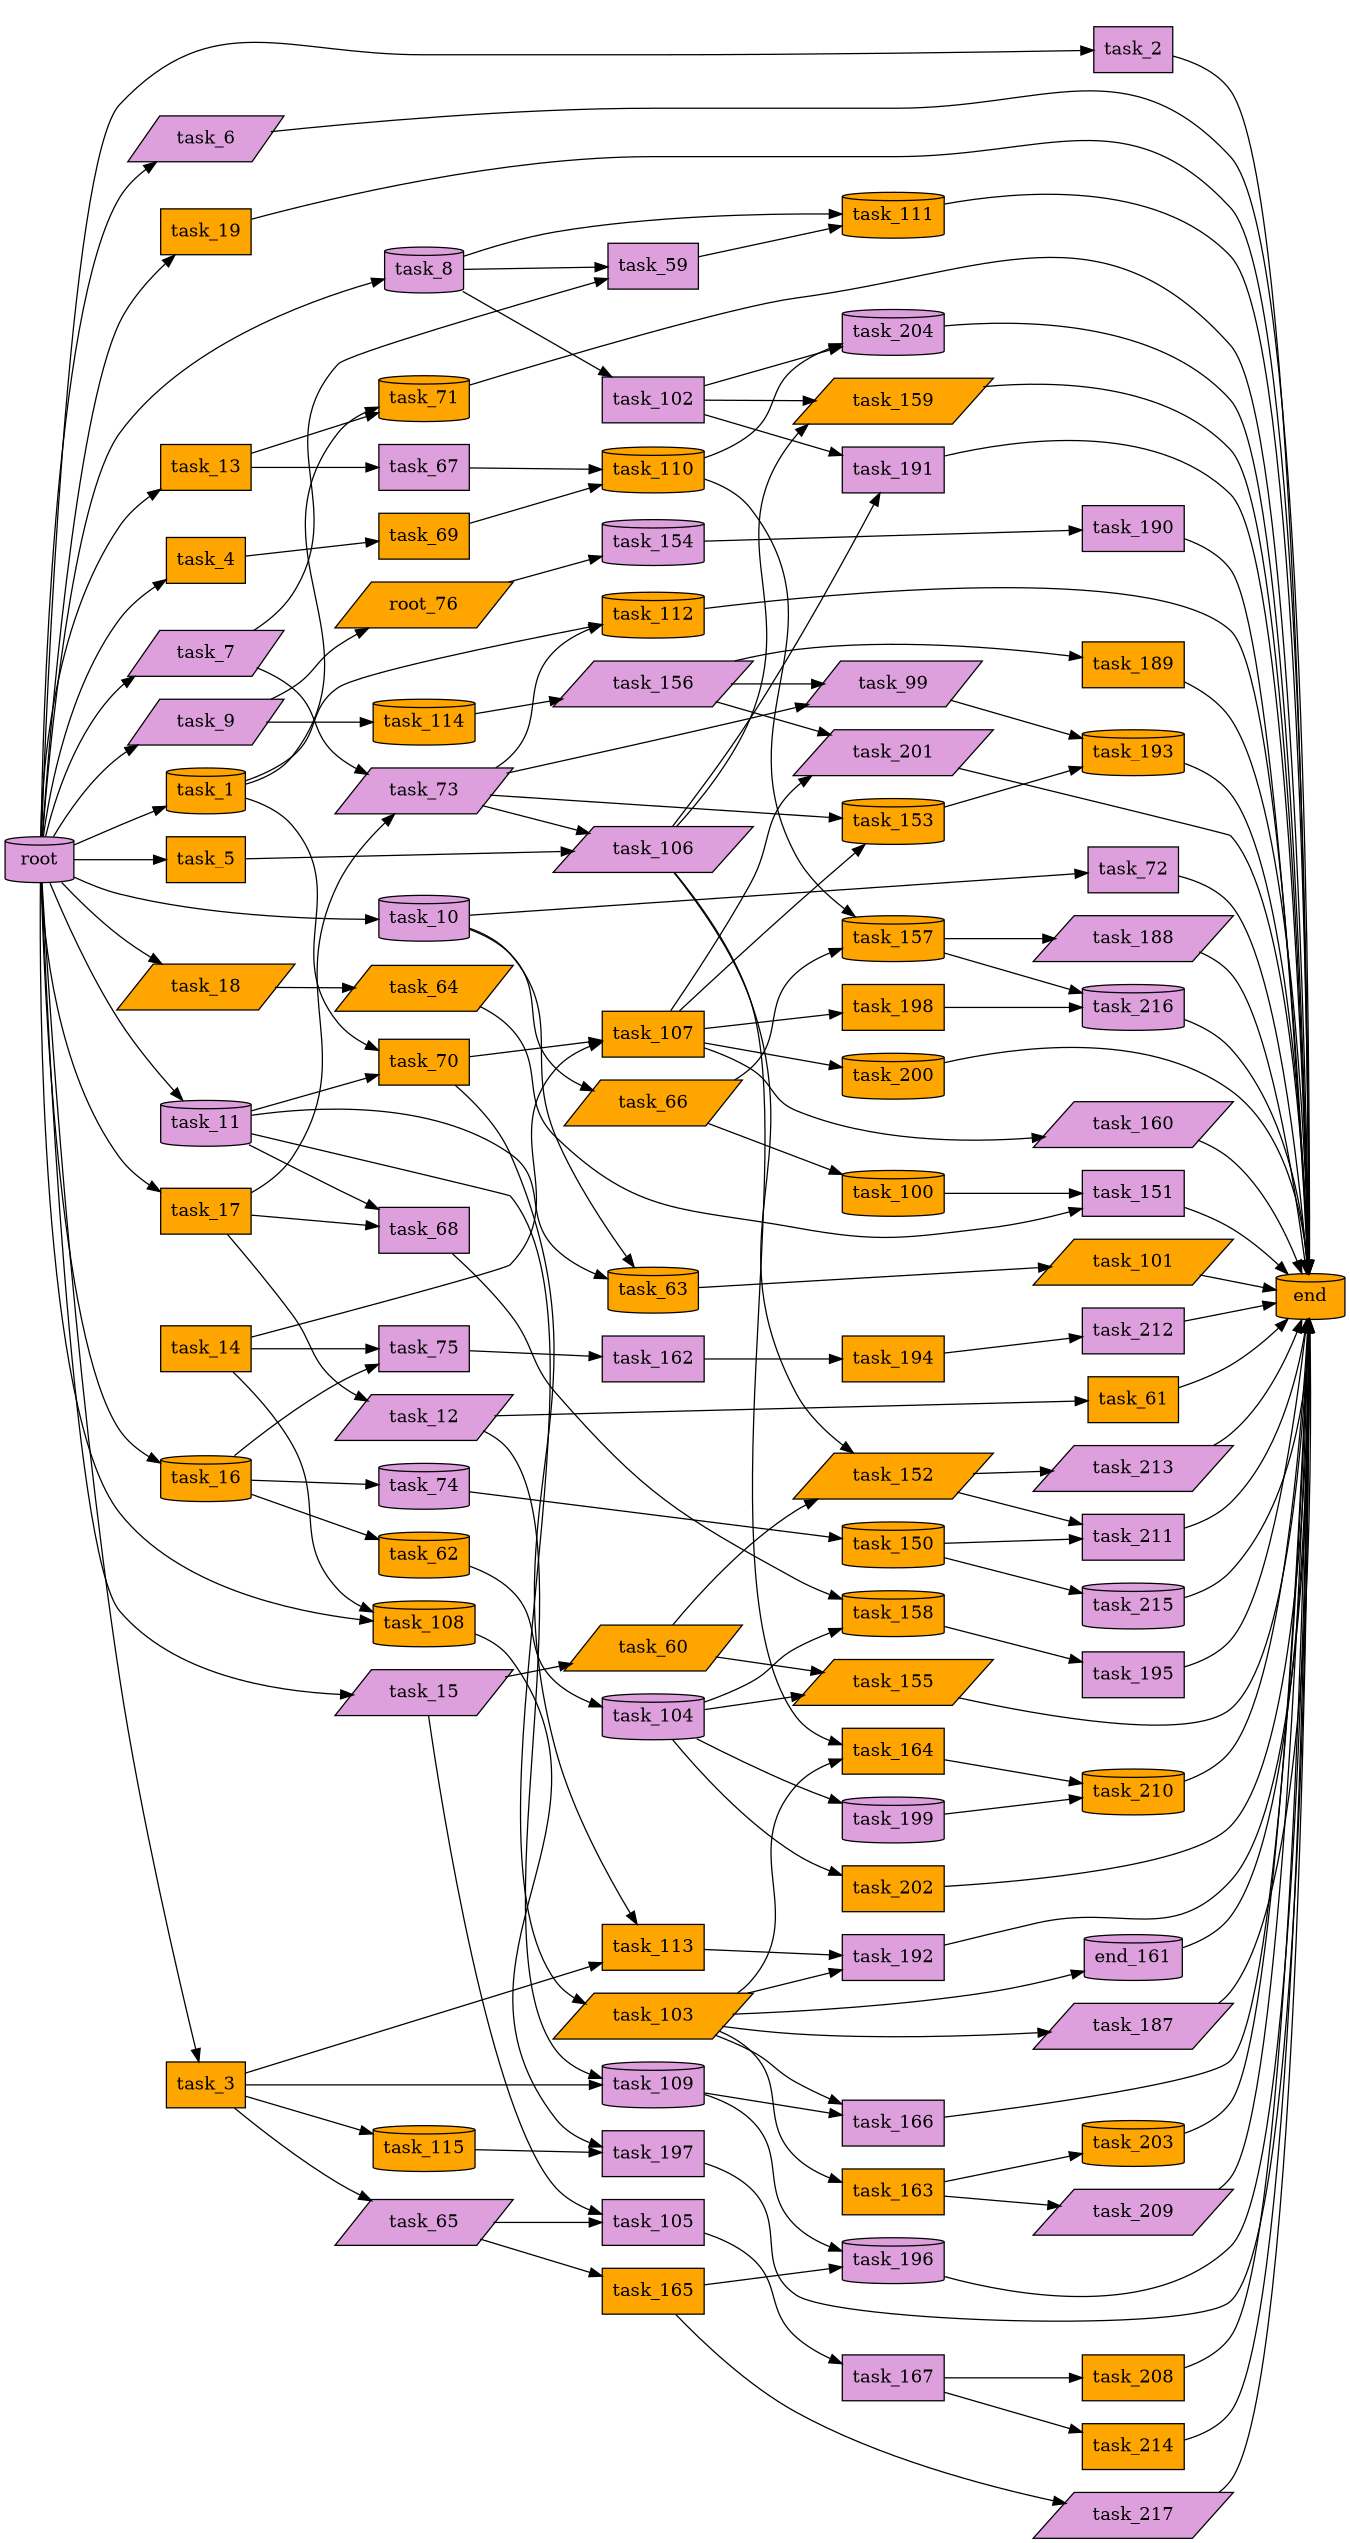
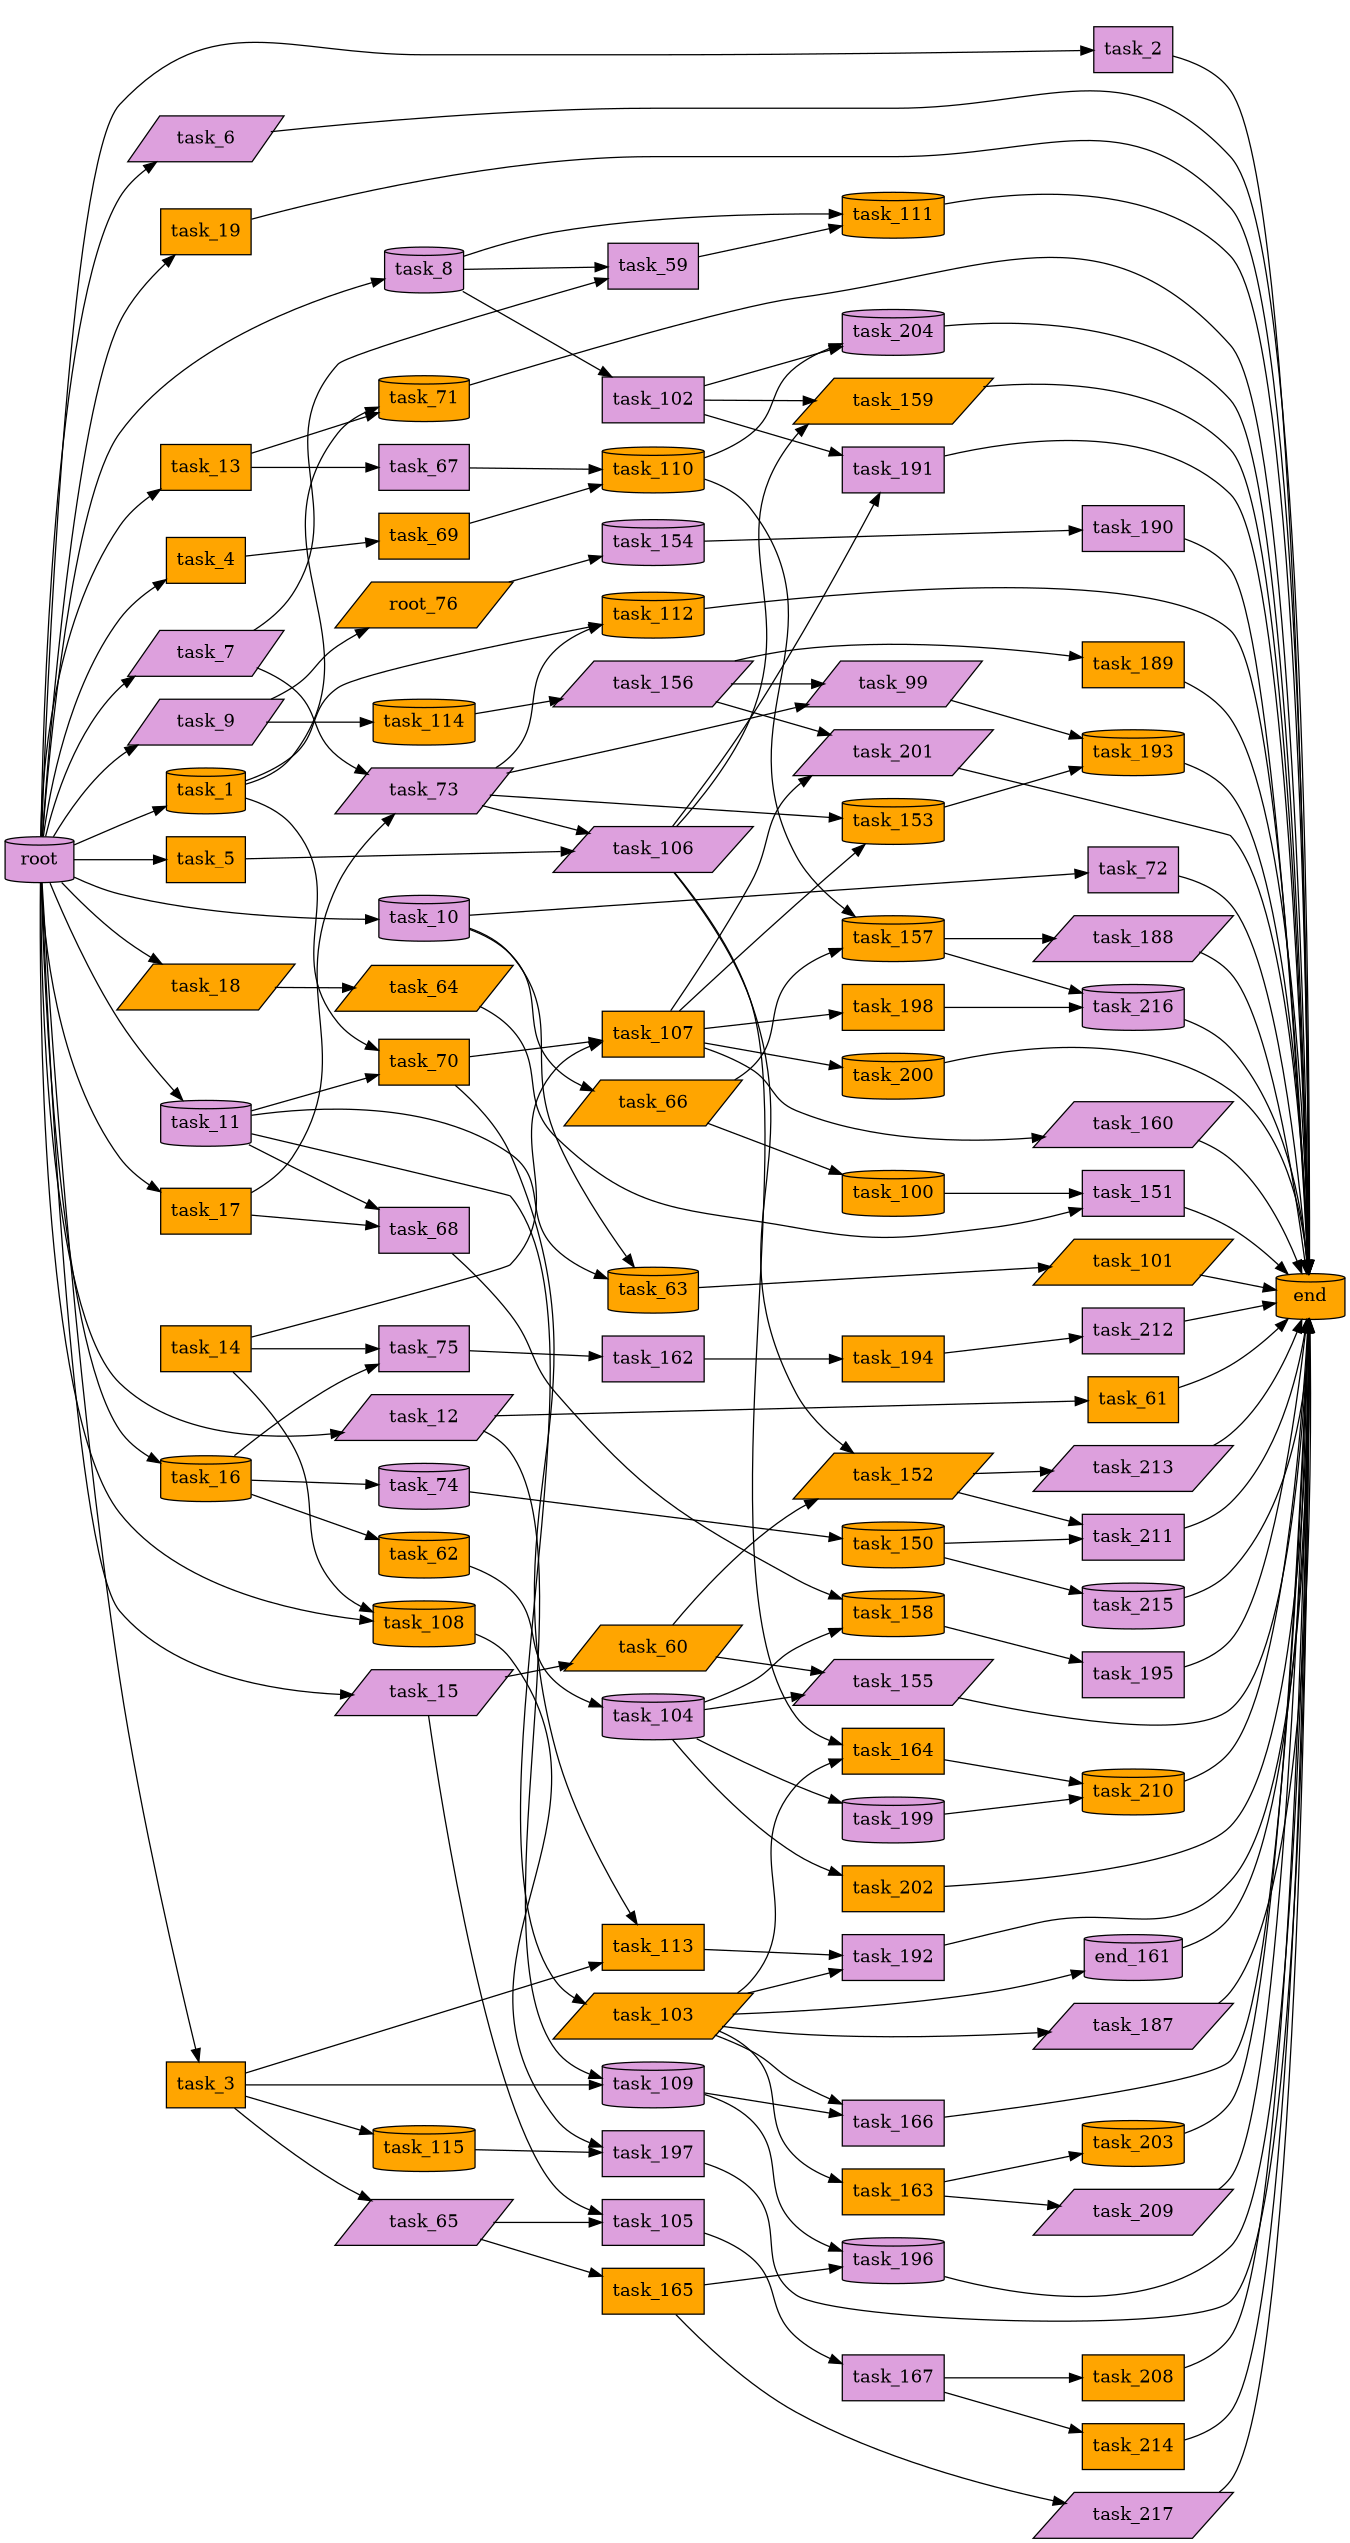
  digraph {
    rankdir=LR
    node [fillcolor=plum shape=box style=filled]
    root [shape=cylinder]
    task_1 [fillcolor=orange shape=cylinder]
    task_2
    task_3 [fillcolor=orange]
    task_4 [fillcolor=orange]
    task_5 [fillcolor=orange]
    task_6 [shape=parallelogram]
    task_7 [shape=parallelogram]
    task_8 [shape=cylinder]
    task_9 [shape=parallelogram]
    task_10 [shape=cylinder]
    task_11 [shape=cylinder]
    task_12 [shape=parallelogram]
    task_13 [fillcolor=orange]
    task_15 [shape=parallelogram]
    task_16 [fillcolor=orange shape=cylinder]
    task_17 [fillcolor=orange]
    task_18 [fillcolor=orange shape=parallelogram]
    task_19 [fillcolor=orange]
    task_108 [fillcolor=orange shape=cylinder]
    task_70 [fillcolor=orange]
    task_71 [fillcolor=orange shape=cylinder]
    task_112 [fillcolor=orange shape=cylinder]
    end [fillcolor=orange shape=cylinder]
    task_65 [shape=parallelogram]
    task_109 [shape=cylinder]
    task_113 [fillcolor=orange]
    task_115 [fillcolor=orange shape=cylinder]
    task_69 [fillcolor=orange]
    task_106 [shape=parallelogram]
    task_59
    task_73 [shape=parallelogram]
    task_102
    task_111 [fillcolor=orange shape=cylinder]
    n35 [fillcolor=orange label=root_76 shape=parallelogram]
    task_114 [fillcolor=orange shape=cylinder]
    task_63 [fillcolor=orange shape=cylinder]
    task_66 [fillcolor=orange shape=parallelogram]
    task_72
    task_68
    task_103 [fillcolor=orange shape=parallelogram]
    task_61 [fillcolor=orange]
    task_67
    task_14 [fillcolor=orange]
    task_75
    task_107 [fillcolor=orange]
    task_60 [fillcolor=orange shape=parallelogram]
    task_105
    task_62 [fillcolor=orange shape=cylinder]
    task_74 [shape=cylinder]
    task_64 [fillcolor=orange shape=parallelogram]
    task_165 [fillcolor=orange]
    task_166
    task_196 [shape=cylinder]
    task_192
    task_197
    task_110 [fillcolor=orange shape=cylinder]
    task_152 [fillcolor=orange shape=parallelogram]
    task_159 [fillcolor=orange shape=parallelogram]
    task_191
    task_164 [fillcolor=orange]
    task_99 [shape=parallelogram]
    task_153 [fillcolor=orange shape=cylinder]
    task_204 [shape=cylinder]
    task_154 [shape=cylinder]
    task_156 [shape=parallelogram]
    task_101 [fillcolor=orange shape=parallelogram]
    task_100 [fillcolor=orange shape=cylinder]
    task_157 [fillcolor=orange shape=cylinder]
    task_158 [fillcolor=orange shape=cylinder]
    n71 [label=end_161 shape=cylinder]
    task_163 [fillcolor=orange]
    task_187 [shape=parallelogram]
    task_162
    task_160 [shape=parallelogram]
    task_198 [fillcolor=orange]
    task_200 [fillcolor=orange shape=cylinder]
    task_201 [shape=parallelogram]
-   task_155 [fillcolor=orange shape=parallelogram]
+   task_155 [shape=parallelogram]
    task_167
    task_104 [shape=cylinder]
    task_150 [fillcolor=orange shape=cylinder]
    task_151
    task_211
    task_213 [shape=parallelogram]
    task_199 [shape=cylinder]
    task_202 [fillcolor=orange]
    task_217 [shape=parallelogram]
    task_188 [shape=parallelogram]
    task_216 [shape=cylinder]
    task_195
    task_193 [fillcolor=orange shape=cylinder]
    task_215 [shape=cylinder]
    task_194 [fillcolor=orange]
    task_190
    task_189 [fillcolor=orange]
    task_203 [fillcolor=orange shape=cylinder]
    task_209 [shape=parallelogram]
    task_210 [fillcolor=orange shape=cylinder]
    task_208 [fillcolor=orange]
    task_214 [fillcolor=orange]
    task_212
    root -> task_1
    root -> task_2
    root -> task_3
    root -> task_4
    root -> task_5
    root -> task_6
    root -> task_7
    root -> task_8
    root -> task_9
    root -> task_10
    root -> task_11
-   task_17 -> task_12
+   root -> task_12
    root -> task_13
    root -> task_15
    root -> task_16
    root -> task_17
    root -> task_18
    root -> task_19
    root -> task_108
    task_1 -> task_70
    task_1 -> task_71
    task_1 -> task_112
    task_2 -> end
    task_3 -> task_65
    task_3 -> task_109
    task_3 -> task_113
    task_3 -> task_115
    task_4 -> task_69
    task_5 -> task_106
    task_6 -> end
    task_7 -> task_59
    task_7 -> task_73
    task_8 -> task_59
    task_8 -> task_102
    task_8 -> task_111
    task_9 -> n35
    task_9 -> task_114
    task_10 -> task_63
    task_10 -> task_66
    task_10 -> task_72
    task_11 -> task_70
    task_11 -> task_63
    task_11 -> task_68
    task_11 -> task_103
    task_12 -> task_109
    task_12 -> task_61
    task_13 -> task_71
    task_13 -> task_67
    task_15 -> task_60
    task_15 -> task_105
    task_16 -> task_75
    task_16 -> task_62
    task_16 -> task_74
    task_17 -> task_73
    task_17 -> task_68
    task_18 -> task_64
    task_19 -> end
    task_108 -> task_197
    task_70 -> task_113
    task_70 -> task_107
    task_71 -> end
    task_112 -> end
    task_65 -> task_105
    task_65 -> task_165
    task_109 -> task_166
    task_109 -> task_196
    task_113 -> task_192
    task_115 -> task_197
    task_69 -> task_110
    task_106 -> task_152
    task_106 -> task_159
    task_106 -> task_191
    task_106 -> task_164
    task_59 -> task_111
    task_73 -> task_112
    task_73 -> task_106
    task_73 -> task_99
    task_73 -> task_153
    task_102 -> task_159
    task_102 -> task_191
    task_102 -> task_204
    task_111 -> end
    n35 -> task_154
    task_114 -> task_156
    task_63 -> task_101
    task_66 -> task_100
    task_66 -> task_157
    task_72 -> end
    task_68 -> task_158
    task_103 -> task_166
    task_103 -> task_192
    task_103 -> task_164
    task_103 -> n71
    task_103 -> task_163
    task_103 -> task_187
    task_61 -> end
    task_67 -> task_110
    task_14 -> task_108
    task_14 -> task_75
    task_14 -> task_107
    task_75 -> task_162
    task_107 -> task_153
    task_107 -> task_160
    task_107 -> task_198
    task_107 -> task_200
    task_107 -> task_201
    task_60 -> task_152
    task_60 -> task_155
    task_105 -> task_167
    task_62 -> task_104
    task_74 -> task_150
    task_64 -> task_151
    task_165 -> task_196
    task_165 -> task_217
    task_166 -> end
    task_196 -> end
    task_192 -> end
    task_197 -> end
    task_110 -> task_204
    task_110 -> task_157
    task_152 -> task_211
    task_152 -> task_213
    task_159 -> end
    task_191 -> end
    task_164 -> task_210
    task_99 -> task_193
    task_153 -> task_193
    task_204 -> end
    task_154 -> task_190
    task_156 -> task_99
    task_156 -> task_201
    task_156 -> task_189
    task_101 -> end
    task_100 -> task_151
    task_157 -> task_188
    task_157 -> task_216
    task_158 -> task_195
    n71 -> end
    task_163 -> task_203
    task_163 -> task_209
    task_187 -> end
    task_162 -> task_194
    task_160 -> end
    task_198 -> task_216
    task_200 -> end
    task_201 -> end
    task_155 -> end
    task_167 -> task_208
    task_167 -> task_214
    task_104 -> task_158
    task_104 -> task_155
    task_104 -> task_199
    task_104 -> task_202
    task_150 -> task_211
    task_150 -> task_215
    task_151 -> end
    task_211 -> end
    task_213 -> end
    task_199 -> task_210
    task_202 -> end
    task_217 -> end
    task_188 -> end
    task_216 -> end
    task_195 -> end
    task_193 -> end
    task_215 -> end
    task_194 -> task_212
    task_190 -> end
    task_189 -> end
    task_203 -> end
    task_209 -> end
    task_210 -> end
    task_208 -> end
    task_214 -> end
    task_212 -> end
  }
